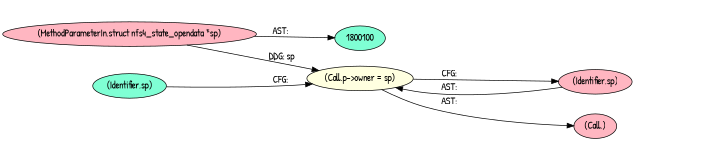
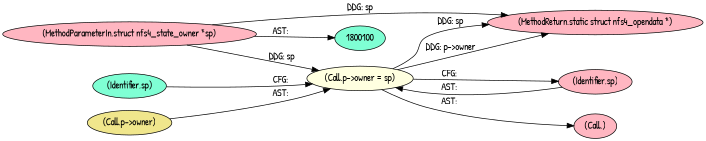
  digraph {
    fontname="Patrick Hand"
    rankdir=LR
    node [fillcolor=lightpink fontname="Patrick Hand" style=filled]
    edge [fontname="Patrick Hand"]
-   n1 [label="(MethodParameterIn,struct nfs4_state_opendata *sp)"]
+   n1 [label="(MethodParameterIn,struct nfs4_state_owner *sp)"]
    n2 [fillcolor=lightyellow label="(Call,p->owner = sp)"]
+   n3 [label="(MethodReturn,static struct nfs4_opendata *)"]
    n4 [fillcolor=aquamarine label=1800100]
    n5 [label="(Identifier,sp)"]
    n6 [label="(Call,)"]
    n7 [fillcolor=aquamarine label="(Identifier,sp)"]
+   n8 [fillcolor=khaki label="(Call,p->owner)"]
    n1 -> n2 [label="DDG: sp"]
+   n1 -> n3 [label="DDG: sp"]
    n1 -> n4 [label="AST: "]
+   n2 -> n3 [label="DDG: sp"]
+   n2 -> n3 [label="DDG: p->owner"]
    n2 -> n5 [label="CFG: "]
    n2 -> n6 [label="AST: "]
    n5 -> n2 [label="AST: "]
    n7 -> n2 [label="CFG: "]
+   n8 -> n2 [label="AST: "]
  }
